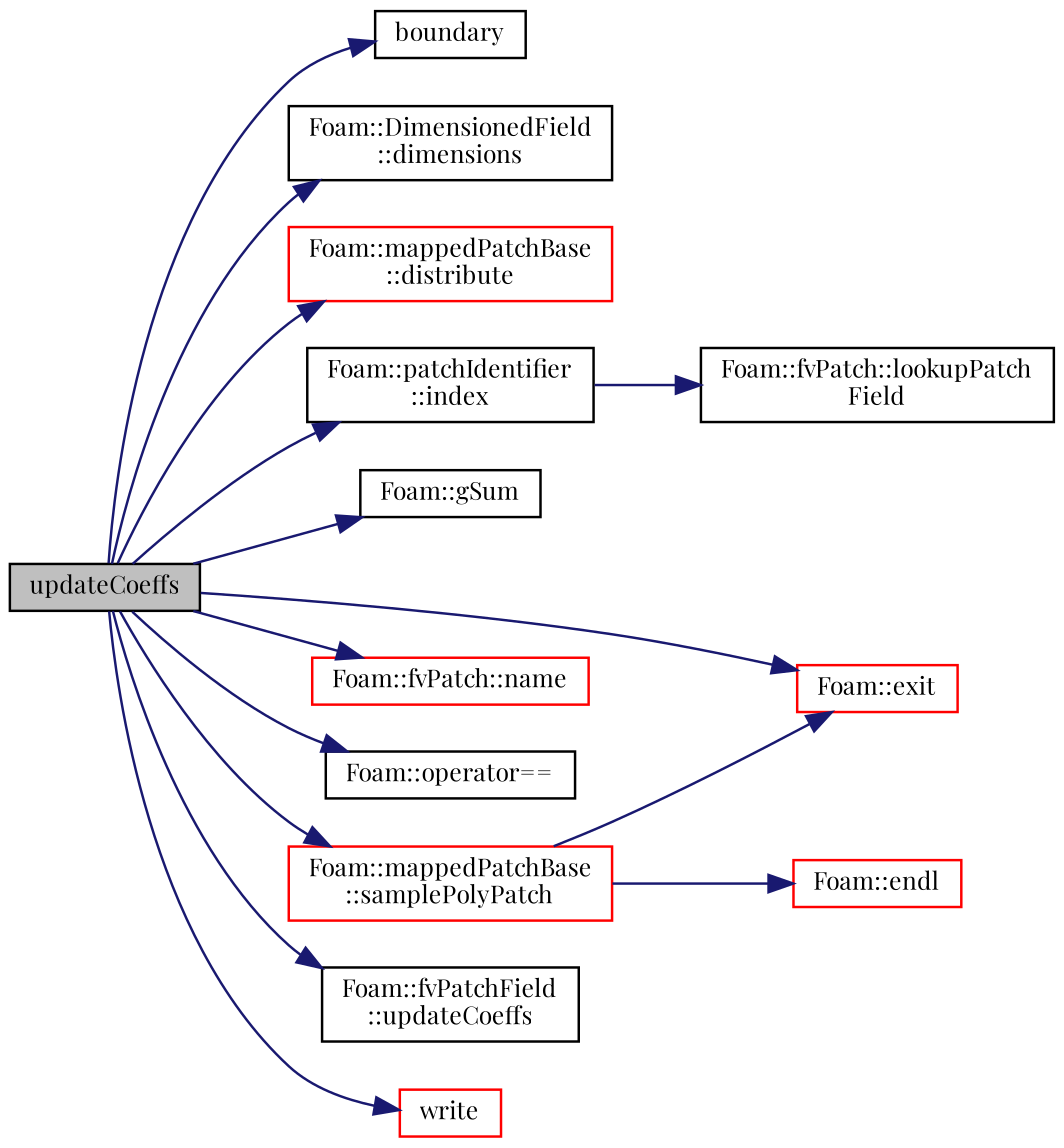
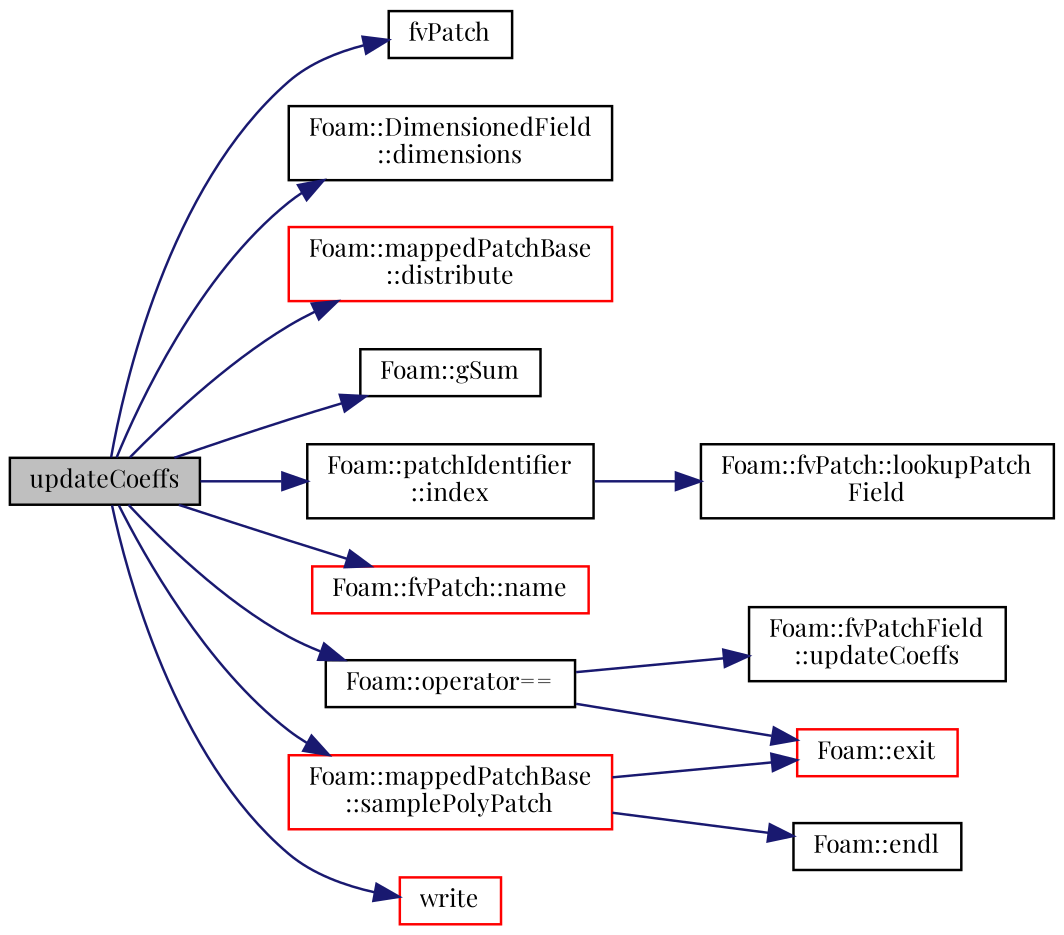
  digraph {
    fontname="Playfair Display"
    rankdir=LR
    node [color=black fontname="Playfair Display" fontsize=10 shape=record]
    edge [color=midnightblue fontname="Playfair Display" fontsize=10 labelfontname=Helvetica labelfontsize=10 style=solid]
    n1 [fillcolor=grey75 fontcolor=black height=0.2 label=updateCoeffs style=filled width=0.4]
-   n2 [height=0.2 label=boundary width=0.4]
+   n2 [height=0.2 label=fvPatch width=0.4]
    n3 [height=0.2 label="Foam::DimensionedField\l::dimensions" width=0.4]
    n4 [color=red height=0.2 label="Foam::mappedPatchBase\l::distribute" width=0.4]
    n5 [color=red height=0.2 label="Foam::exit" width=0.4]
    n6 [height=0.2 label="Foam::gSum" width=0.4]
    n7 [height=0.2 label="Foam::patchIdentifier\l::index" width=0.4]
    n8 [color=red height=0.2 label="Foam::fvPatch::name" width=0.4]
    n9 [height=0.2 label="Foam::operator==" width=0.4]
    n10 [color=red height=0.2 label="Foam::mappedPatchBase\l::samplePolyPatch" width=0.4]
    n11 [height=0.2 label="Foam::fvPatchField\l::updateCoeffs" width=0.4]
    n12 [color=red height=0.2 label=write width=0.4]
-   n13 [color=red height=0.2 label="Foam::endl" width=0.4]
+   n13 [height=0.2 label="Foam::endl" width=0.4]
    n14 [height=0.2 label="Foam::fvPatch::lookupPatch\lField" width=0.4]
    n1 -> n2
    n1 -> n3
    n1 -> n4
-   n1 -> n5
+   n9 -> n5
    n1 -> n6
    n1 -> n7
    n1 -> n8
    n1 -> n9
    n1 -> n10
-   n1 -> n11
+   n9 -> n11
    n1 -> n12
    n7 -> n14
    n10 -> n5
    n10 -> n13
  }
